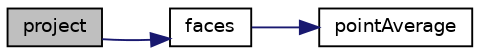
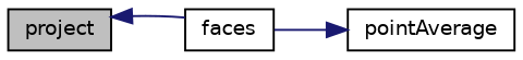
  digraph {
    rankdir=LR
    node [color=black fontname=Helvetica fontsize=10 shape=record]
    edge [color=midnightblue fontname=Helvetica fontsize=10 labelfontname=Helvetica labelfontsize=10 style=solid]
    n1 [fillcolor=grey75 fontcolor=black height=0.2 label=project style=filled width=0.4]
    n2 [height=0.2 label=faces width=0.4]
    n3 [height=0.2 label=pointAverage width=0.4]
-   n1 -> n2
+   n2 -> n1
    n2 -> n3
  }
